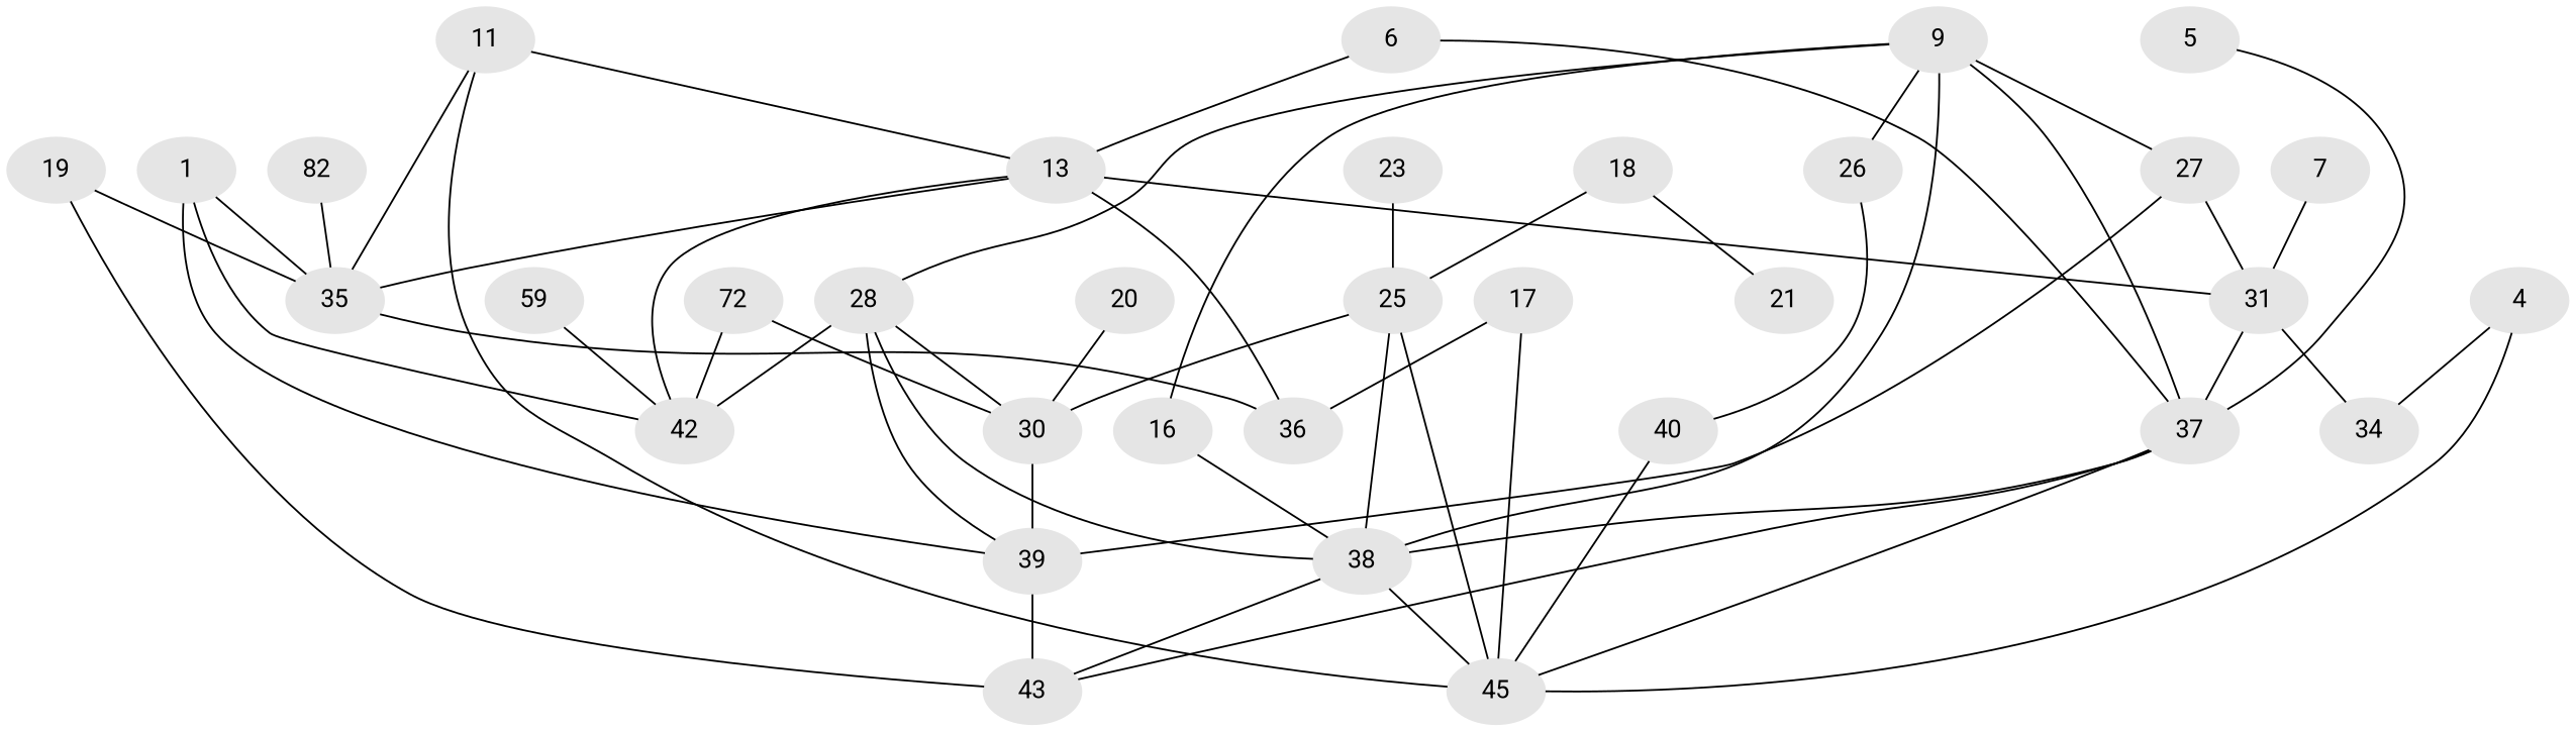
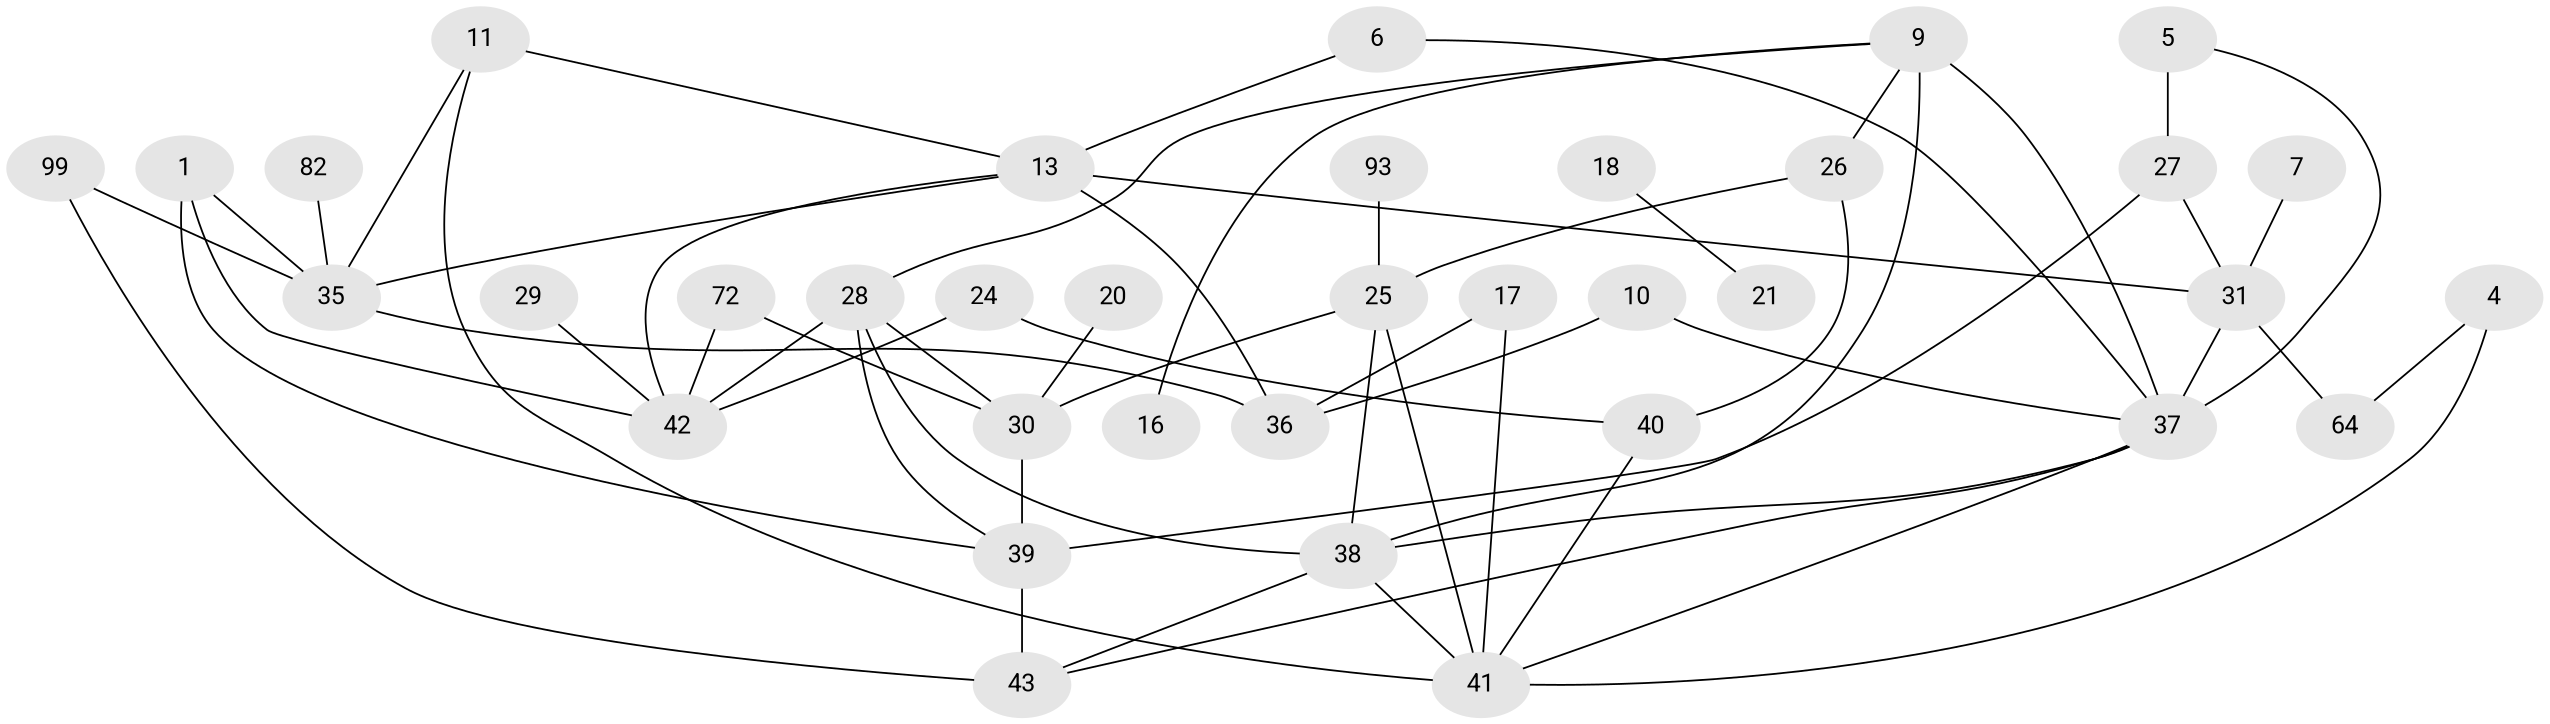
  graph {
    fontname=Roboto
    node [color=gray90 fontname=Roboto style=filled]
    edge [fontname=Roboto weight=1.0]
    1
    35
    39
    42
    36
    43
    4
-   34
-   41 [label=45]
+   34 [label=64]
+   41
    5
    37
    38
    6
    13
    31
    7
    9
    16
    26
    27
    28
    40
    30
+   10
    11
    n26 [label=72]
    17
    18
    21
    25
-   19
+   19 [label=99]
    20
-   23
-   29 [label=59]
+   23 [label=93]
+   24
+   29
    n36 [label=82]
    1 -- 35
    1 -- 39
    1 -- 42
    35 -- 36
    39 -- 43 [weight=2.0]
    4 -- 34
    4 -- 41
    5 -- 37
    37 -- 43
    37 -- 41
    37 -- 38
    38 -- 43
    38 -- 41 [weight=2.0]
    6 -- 37
    6 -- 13
    13 -- 35
    13 -- 42
    13 -- 36
    13 -- 31 [weight=2.0]
    31 -- 34
    31 -- 37
    7 -- 31
    9 -- 37
    9 -- 38
    9 -- 16
    9 -- 26 [weight=2.0]
-   9 -- 27 [weight=2.0]
+   5 -- 27 [weight=2.0]
    9 -- 28
-   16 -- 38
    26 -- 40
    27 -- 39
    27 -- 31
    28 -- 39
    28 -- 42
    28 -- 38
    28 -- 30
    40 -- 41
    30 -- 39
+   10 -- 36
+   10 -- 37
    11 -- 35
    11 -- 41
    11 -- 13
    n26 -- 42
    n26 -- 30
    17 -- 36
    17 -- 41
    18 -- 21
-   18 -- 25
+   26 -- 25
    25 -- 41
    25 -- 38
    25 -- 30
    19 -- 35
    19 -- 43
    20 -- 30
    23 -- 25
+   24 -- 42
+   24 -- 40
    29 -- 42
    n36 -- 35
  }
